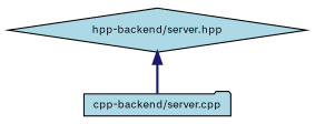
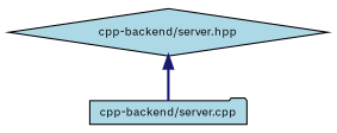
  digraph {
    fontname="IBM Plex Sans"
    node [color=black fillcolor=lightblue fontname="IBM Plex Sans" fontsize=10 style=filled]
-   n1 [fontcolor=black height=0.2 label="hpp-backend/server.hpp" shape=diamond width=0.4]
+   n1 [fontcolor=black height=0.2 label="cpp-backend/server.hpp" shape=diamond width=0.4]
    n2 [height=0.2 label="cpp-backend/server.cpp" shape=folder width=0.4]
    n1 -> n2 [color=midnightblue dir=back fontname="IBM Plex Sans" fontsize=10 labelfontname=Helvetica labelfontsize=10 style=bold]
  }
